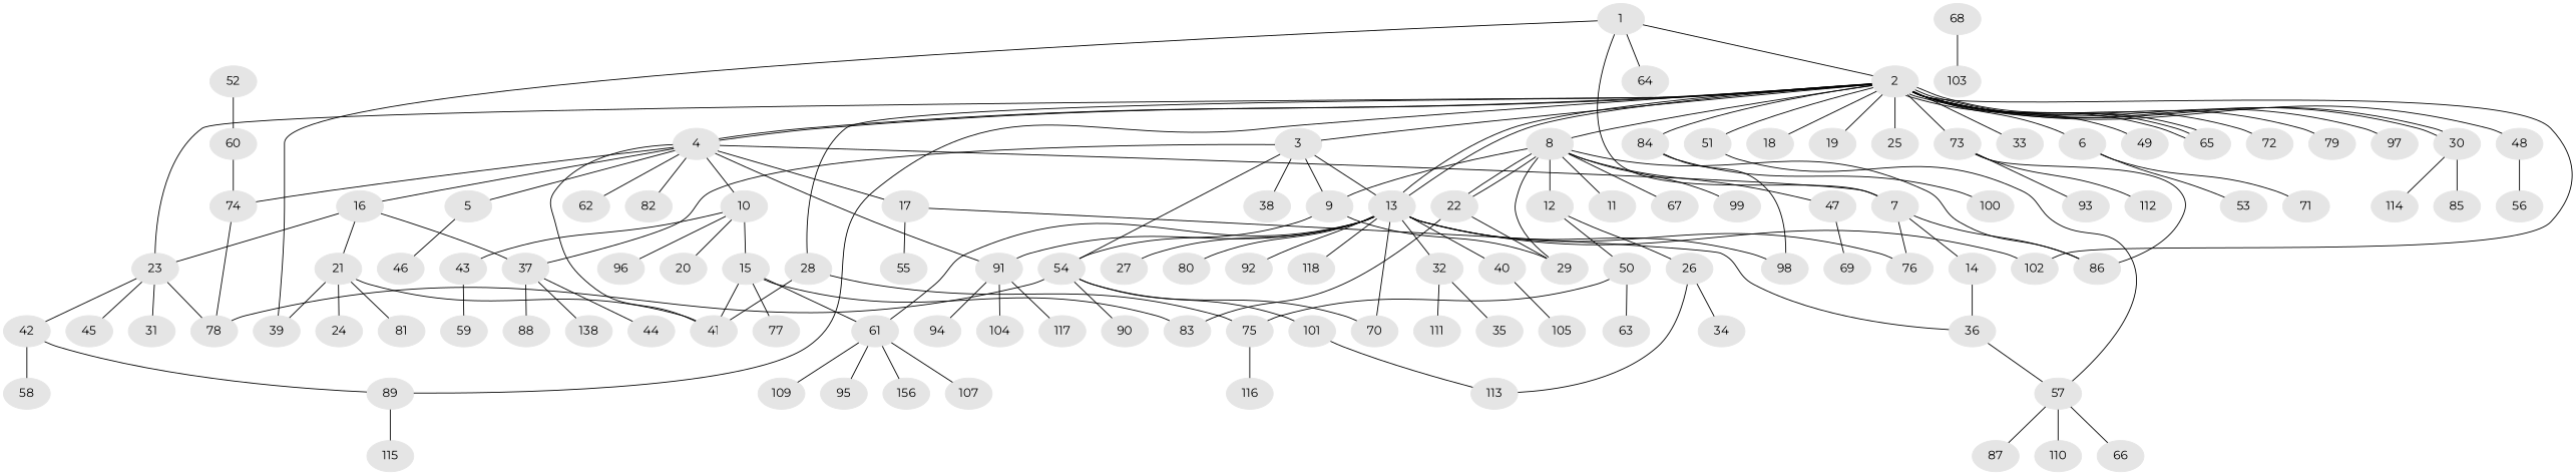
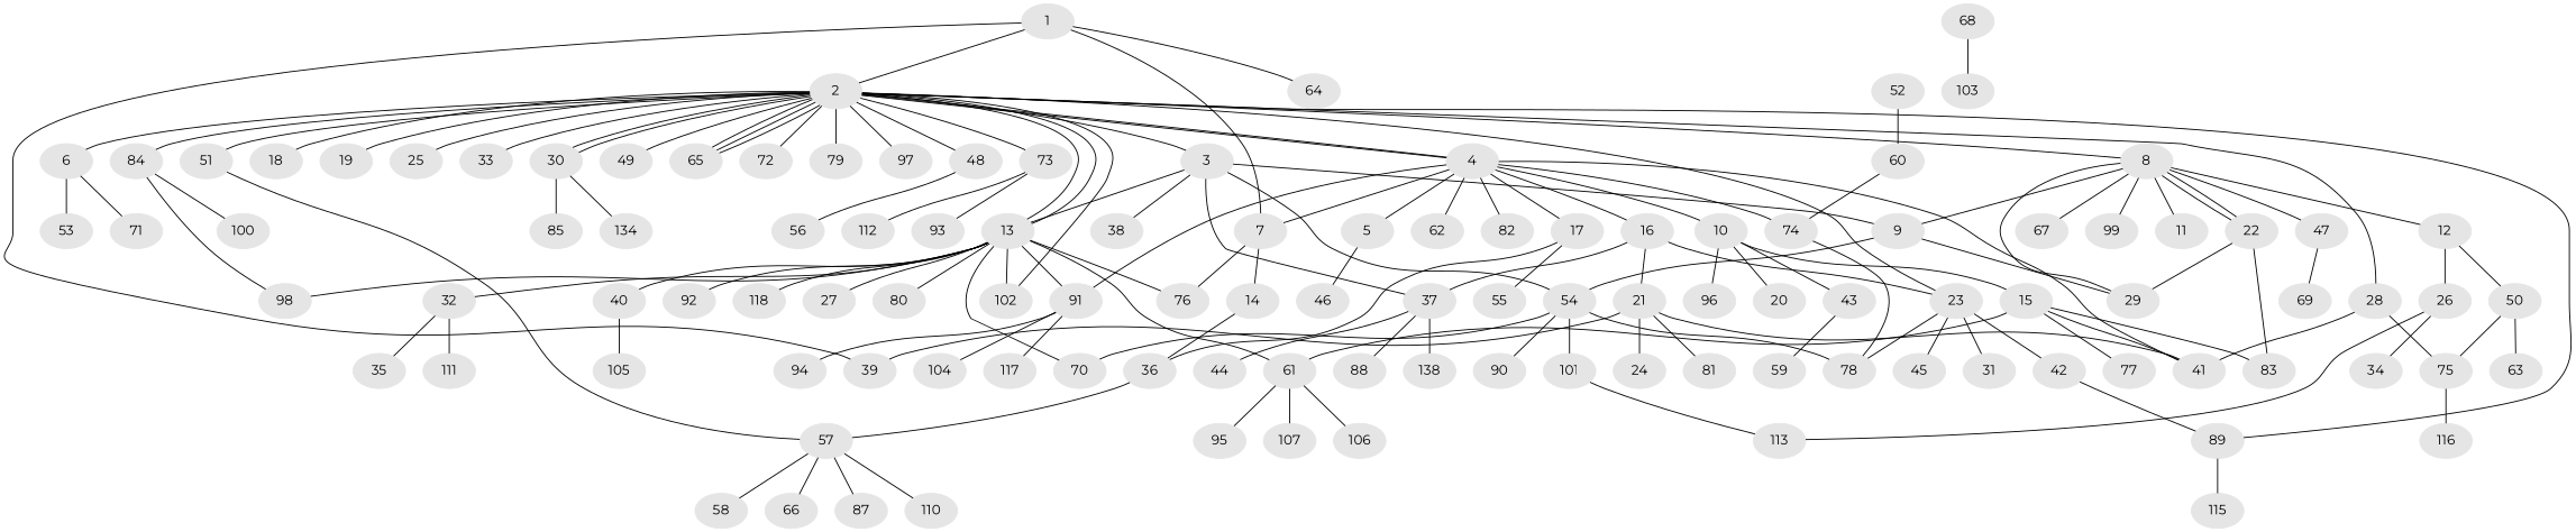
  graph {
    fontname=Montserrat
    node [color=gray90 fontname=Montserrat style=filled]
    edge [fontname=Montserrat]
    1
    2
    7
    39
    64
    3
    4
    6
    8
    13
    18
    19
    23
    25
    28
    30
    33
    48
    49
    51
    65
    72
    73
    79
    84
    89
    97
    102
    14
    76
-   86
    9
    37
    38
    54
    5
    10
    16
    17
    41
    62
    74
    82
    91
    53
    71
    11
    12
    22
    29
    47
    67
    99
    27
    32
    40
    61
    70
    80
    92
    98
    118
    31
    42
    45
    78
    75
    85
-   114
+   114 [label=134]
    56
    57
    93
    112
    100
    115
    44
    88
    n78 [label=138]
    90
    101
    46
    15
    20
    43
    96
    21
    36
    55
    94
    104
    117
    52
    60
    26
    50
    83
    69
    77
    59
    34
    113
    63
    35
    111
    105
    95
-   106 [label=156]
+   106
    107
-   109
    24
    81
    116
    58
    66
    87
    110
    68
    103
    1 -- 2
    1 -- 7
    1 -- 39
    1 -- 64
    2 -- 3
    2 -- 4
    2 -- 4
    2 -- 6
    2 -- 8
    2 -- 13
    2 -- 13
    2 -- 18
    2 -- 19
    2 -- 23
    2 -- 25
    2 -- 28
    2 -- 30
    2 -- 30
    2 -- 33
    2 -- 48
    2 -- 49
    2 -- 51
    2 -- 65
    2 -- 65
    2 -- 65
    2 -- 72
    2 -- 73
    2 -- 79
    2 -- 84
    2 -- 89
    2 -- 97
    2 -- 102
    7 -- 14
    7 -- 76
-   7 -- 86
    3 -- 13
    3 -- 9
    3 -- 37
    3 -- 38
    3 -- 54
    4 -- 7
    4 -- 5
    4 -- 10
    4 -- 16
    4 -- 17
    4 -- 41
    4 -- 62
    4 -- 74
    4 -- 82
    4 -- 91
    6 -- 53
    6 -- 71
-   8 -- 86
    8 -- 9
    8 -- 11
    8 -- 12
    8 -- 22
    8 -- 22
    8 -- 29
    8 -- 47
    8 -- 67
    8 -- 99
    13 -- 102
    13 -- 76
    13 -- 91
    13 -- 27
    13 -- 32
    13 -- 40
    13 -- 61
    13 -- 70
    13 -- 80
    13 -- 92
    13 -- 98
    13 -- 118
    23 -- 31
    23 -- 42
    23 -- 45
    23 -- 78
    28 -- 41
    28 -- 75
    30 -- 85
    30 -- 114
    48 -- 56
    51 -- 57
-   73 -- 86
    73 -- 93
    73 -- 112
    84 -- 98
    84 -- 100
    89 -- 115
    14 -- 36
    9 -- 54
    9 -- 29
    37 -- 44
    37 -- 88
    37 -- n78
    54 -- 70
    54 -- 78
    54 -- 90
    54 -- 101
    5 -- 46
    10 -- 15
    10 -- 20
    10 -- 43
    10 -- 96
    16 -- 23
    16 -- 37
    16 -- 21
    17 -- 36
    17 -- 55
    74 -- 78
    91 -- 94
    91 -- 104
    91 -- 117
    12 -- 26
    12 -- 50
    22 -- 29
    22 -- 83
    47 -- 69
    32 -- 35
    32 -- 111
    40 -- 105
    61 -- 95
    61 -- 106
    61 -- 107
-   61 -- 109
    42 -- 89
    75 -- 116
-   42 -- 58
+   57 -- 58
    57 -- 66
    57 -- 87
    57 -- 110
    101 -- 113
    15 -- 41
    15 -- 61
    15 -- 83
    15 -- 77
    43 -- 59
    21 -- 39
    21 -- 41
    21 -- 24
    21 -- 81
    36 -- 57
    52 -- 60
    60 -- 74
    26 -- 34
    26 -- 113
    50 -- 75
    50 -- 63
    68 -- 103
  }
